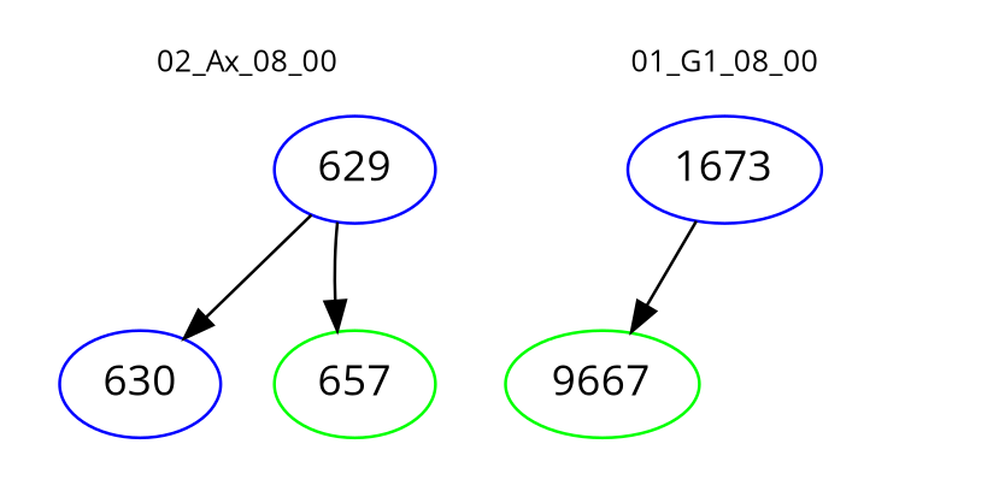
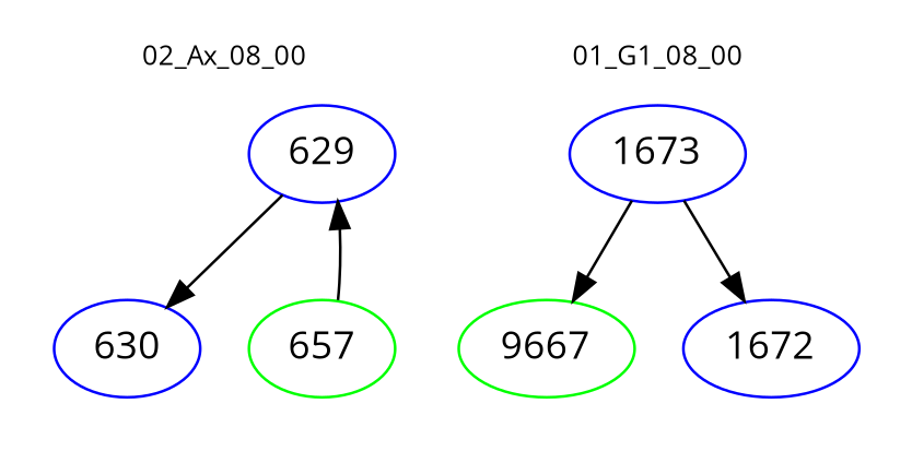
  digraph {
    fontname="Open Sans"
    node [color=blue fontname="Open Sans"]
    edge [color=black fontname="Open Sans"]
    n1 [label=629]
    n2 [label=630]
    n3 [color=green label=657]
    n4 [label=1673]
    n5 [color=green label=9667]
+   n6 [label=1672]
    subgraph cluster_1 {
      color=white
      fontsize=10
      label="02_Ax_08_00"
      n1
      n2
      n3
    }
    subgraph cluster_2 {
      color=white
      fontsize=10
      label="01_G1_08_00"
      n4
      n5
+     n6
    }
    n1 -> n2
-   n1 -> n3
+   n3 -> n1
    n4 -> n5
+   n4 -> n6
  }
